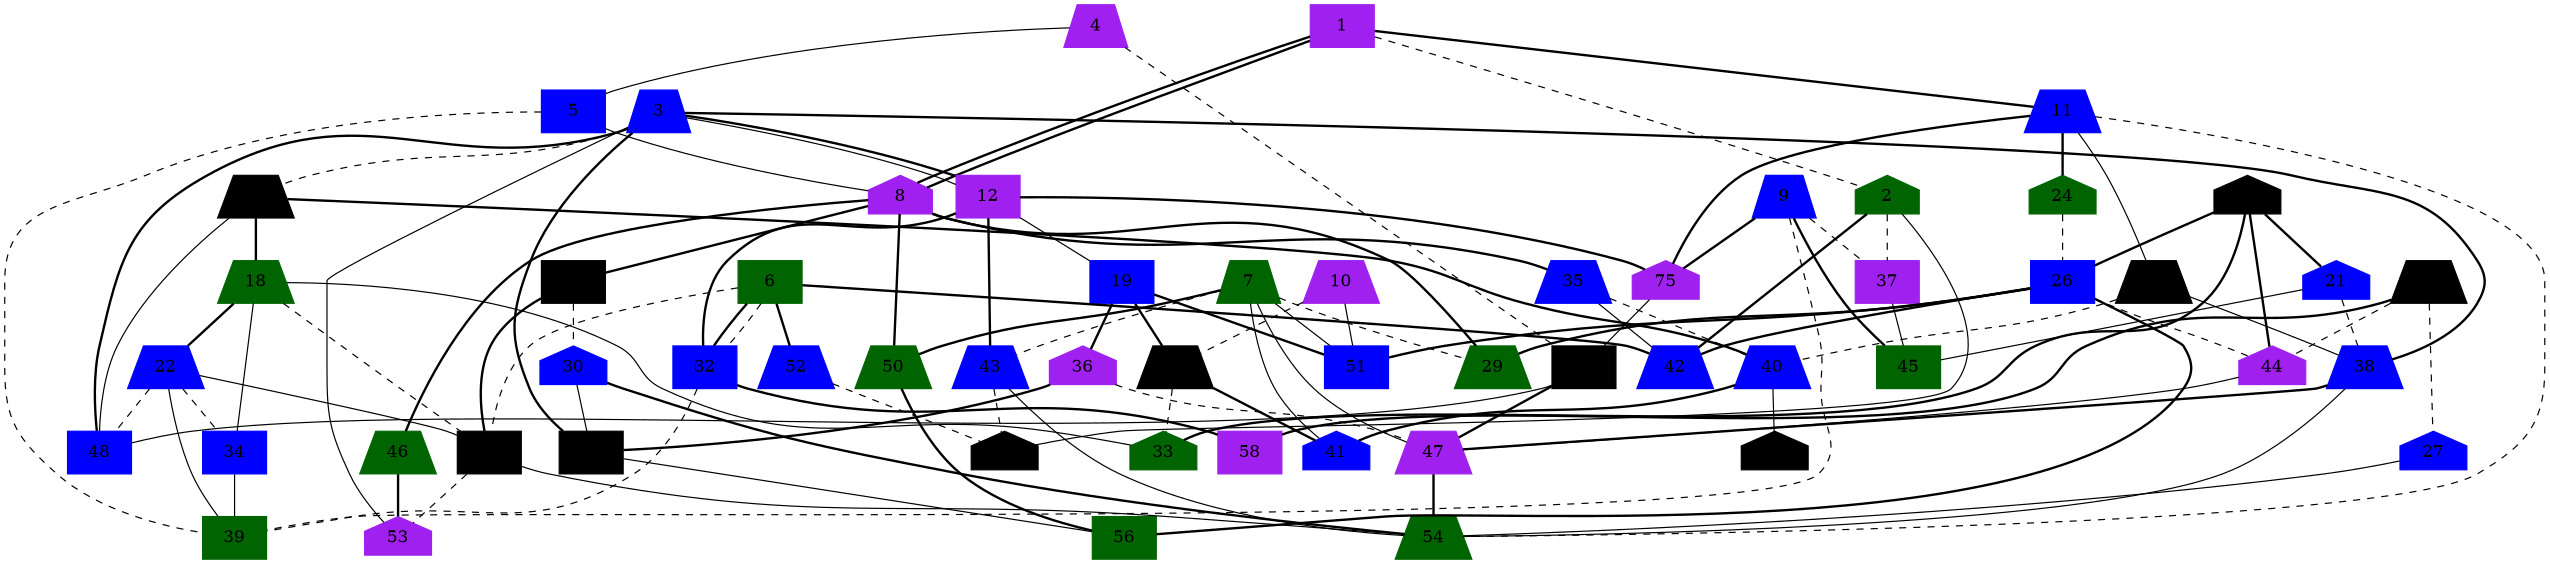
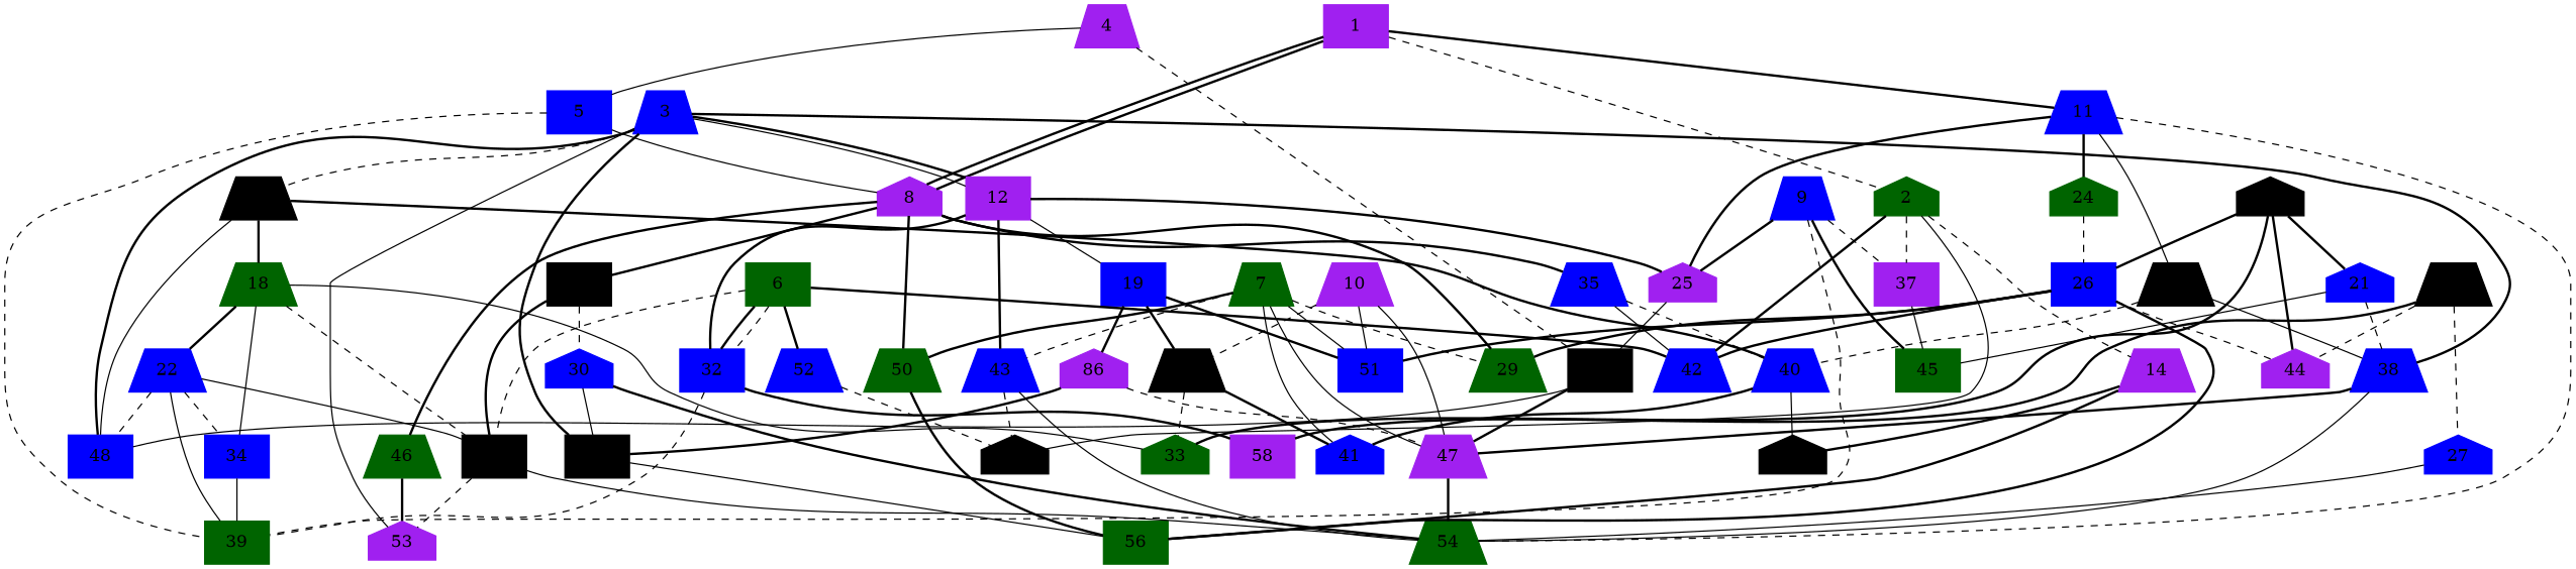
  graph {
    node [color=blue shape=trapezium style=filled]
    edge [style=bold]
    1 [color=purple shape=box]
    2 [color=darkgreen shape=house]
    8 [color=purple shape=house]
    11
+   14 [color=purple]
    37 [color=purple shape=box]
    42
    57 [color=black shape=house]
    29 [color=darkgreen]
    50 [color=darkgreen]
    20 [color=black shape=box]
    35
    46 [color=darkgreen]
-   25 [color=purple shape=house label=75]
+   25 [color=purple shape=house]
    15 [color=black]
    24 [color=darkgreen shape=house]
    54 [color=darkgreen]
    55 [color=black shape=house]
    56 [color=darkgreen shape=box]
    45 [color=darkgreen shape=box]
    12 [color=purple shape=box]
    3
    13 [color=black]
    38
    48 [shape=box]
    49 [color=black shape=box]
    53 [color=purple shape=house]
    32 [shape=box]
    43
    19 [shape=box]
    18 [color=darkgreen]
    40
    47 [color=purple]
    4 [color=purple]
    5 [shape=box]
    31 [color=black shape=box]
    39 [color=darkgreen shape=box]
    6 [color=darkgreen shape=box]
    23 [color=black shape=box]
    52
    58 [color=purple shape=box]
    7 [color=darkgreen]
    41 [shape=house]
    51 [shape=box]
    30 [shape=house]
    9
    10 [color=purple]
    28 [color=black]
    33 [color=darkgreen shape=house]
    26 [shape=box]
-   36 [color=purple shape=house]
+   36 [color=purple shape=house label=86]
    22
    34 [shape=box]
    44 [color=purple shape=house]
    16 [color=black shape=house]
    21 [shape=house]
    17 [color=black]
    27 [shape=house]
    1 -- 2 [style=dashed]
    1 -- 8
    1 -- 8
    1 -- 11
+   2 -- 14 [style=dashed]
    2 -- 37 [style=dashed]
    2 -- 42
    2 -- 57 [style=solid]
    8 -- 29
    8 -- 50
    8 -- 20
    8 -- 35
    8 -- 46
    11 -- 25
    11 -- 15 [style=solid]
    11 -- 24
    11 -- 54 [style=dashed]
+   14 -- 55
+   14 -- 56
    37 -- 45 [style=solid]
    50 -- 56
    20 -- 23
    20 -- 30 [style=dashed]
    35 -- 42 [style=solid]
    35 -- 40 [style=dashed]
    46 -- 53
    25 -- 31 [style=solid]
    15 -- 38 [style=solid]
    15 -- 40 [style=dashed]
    24 -- 26 [style=dashed]
    12 -- 25
    12 -- 32
    12 -- 43
    12 -- 19 [style=solid]
    3 -- 12 [style=solid]
    3 -- 12
    3 -- 13 [style=dashed]
    3 -- 38
    3 -- 48
    3 -- 49
    3 -- 53 [style=solid]
    13 -- 48 [style=solid]
    13 -- 18
    13 -- 40
    38 -- 54 [style=solid]
    38 -- 47
    49 -- 56 [style=solid]
    32 -- 39 [style=dashed]
    32 -- 58
    43 -- 57 [style=dashed]
    43 -- 54 [style=solid]
    19 -- 51
    19 -- 28
    19 -- 36
    18 -- 23 [style=dashed]
    18 -- 33 [style=solid]
    18 -- 22
    18 -- 34 [style=solid]
    40 -- 55 [style=solid]
    40 -- 41
    47 -- 54
    4 -- 5 [style=solid]
    4 -- 31 [style=dashed]
    5 -- 8 [style=solid]
    5 -- 39 [style=dashed]
    31 -- 48 [style=solid]
    31 -- 47
    6 -- 42
    6 -- 32
    6 -- 32 [style=dashed]
    6 -- 23 [style=dashed]
    6 -- 52
    23 -- 54 [style=solid]
    23 -- 53 [style=dashed]
    52 -- 57 [style=dashed]
    7 -- 29 [style=dashed]
    7 -- 50
    7 -- 43 [style=dashed]
    7 -- 47 [style=solid]
    7 -- 41 [style=solid]
    7 -- 51 [style=solid]
    30 -- 54
    30 -- 49 [style=solid]
    9 -- 37 [style=dashed]
    9 -- 25
    9 -- 45
    9 -- 39 [style=dashed]
-   44 -- 47 [style=solid]
+   10 -- 47 [style=solid]
    10 -- 51 [style=solid]
    10 -- 28 [style=dashed]
    28 -- 41
    28 -- 33 [style=dashed]
    26 -- 42
    26 -- 29
    26 -- 56
    26 -- 51
    26 -- 44 [style=dashed]
    36 -- 49
    36 -- 47 [style=dashed]
    22 -- 48 [style=dashed]
    22 -- 39 [style=solid]
    22 -- 23 [style=solid]
    22 -- 34 [style=dashed]
    34 -- 39 [style=solid]
    16 -- 33
    16 -- 26
    16 -- 44
    16 -- 21
    21 -- 45 [style=solid]
    21 -- 38 [style=dashed]
    17 -- 58
    17 -- 44 [style=dashed]
    17 -- 27 [style=dashed]
    27 -- 54 [style=solid]
  }
